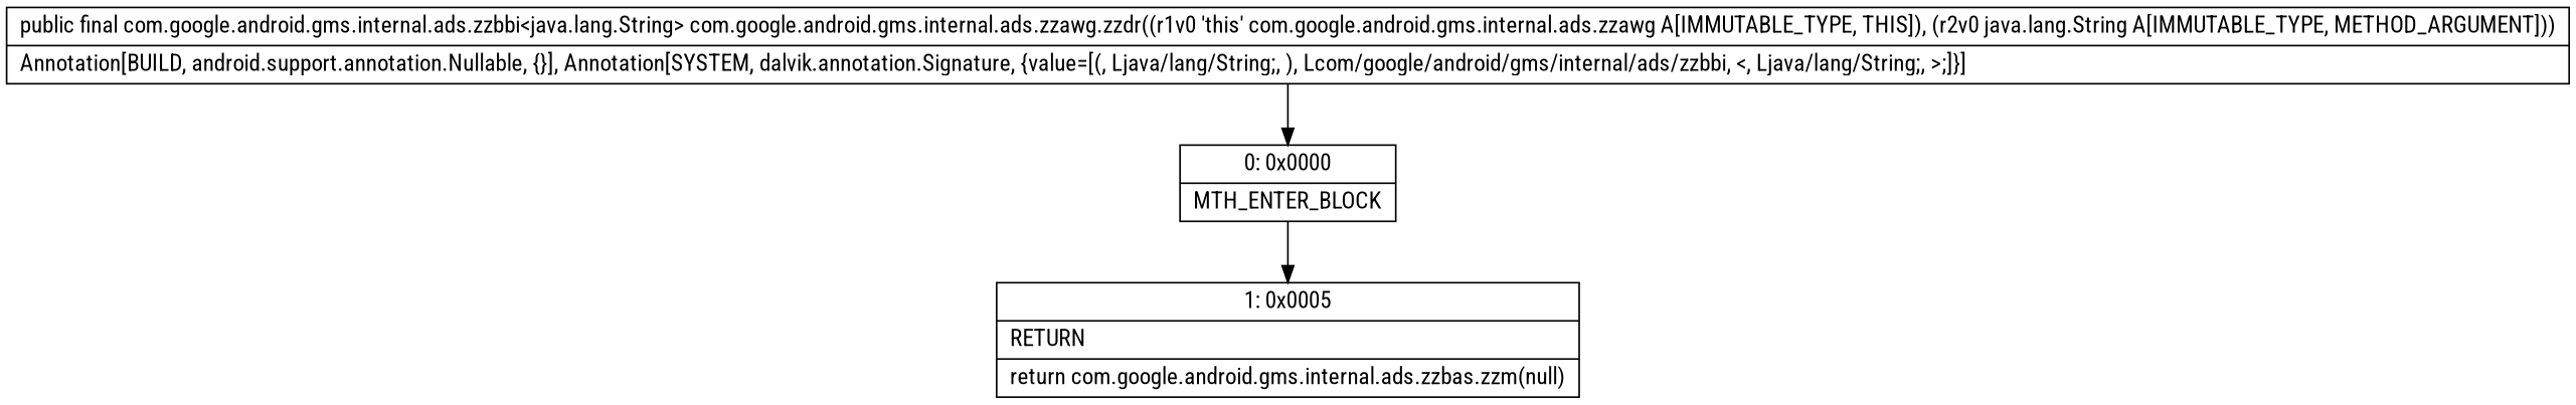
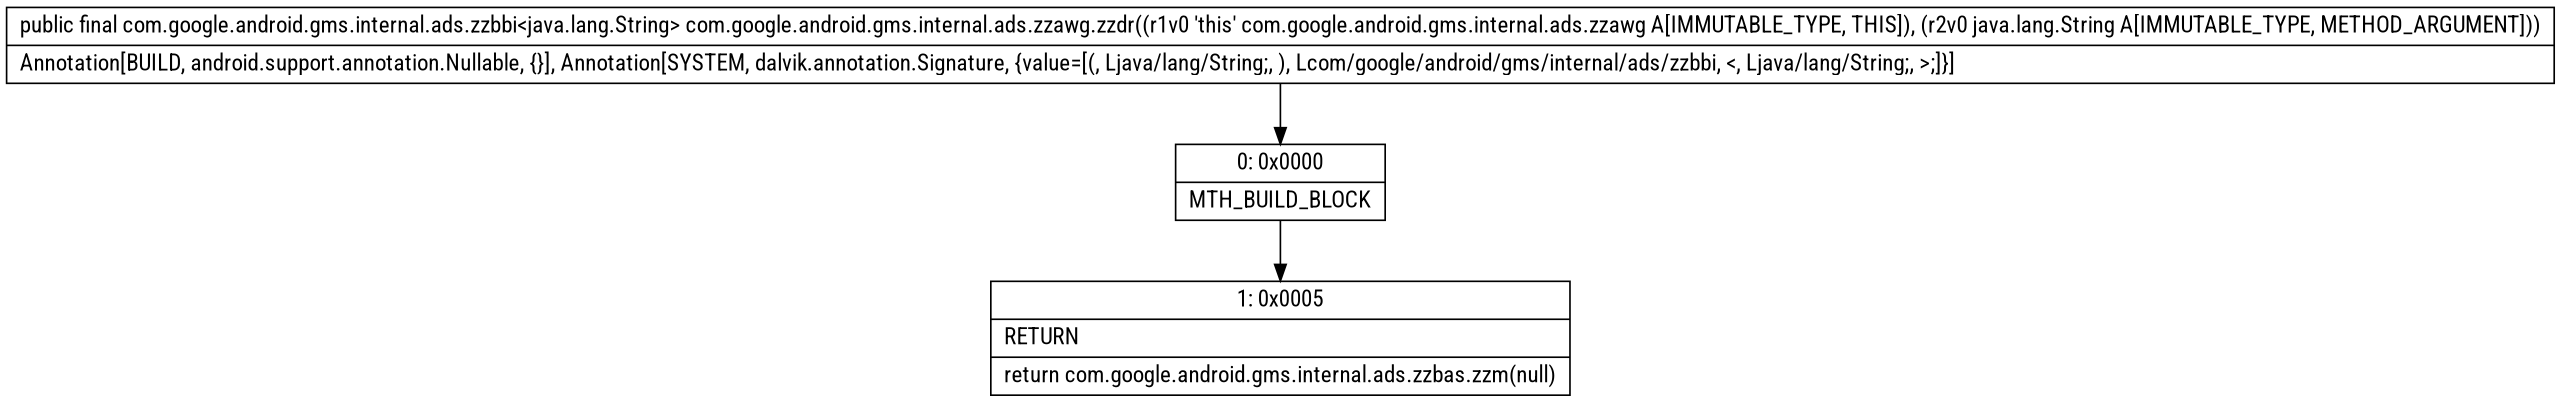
  digraph {
    fontname="Roboto Condensed"
    node [shape=record fontname="Roboto Condensed"]
    edge [fontname="Roboto Condensed"]
-   n1 [label="{0\:\ 0x0000|MTH_ENTER_BLOCK\l}"]
+   n1 [label="{0\:\ 0x0000|MTH_BUILD_BLOCK\l}"]
    n2 [label="{1\:\ 0x0005|RETURN\l|return com.google.android.gms.internal.ads.zzbas.zzm(null)\l}"]
    n3 [label="{public final com.google.android.gms.internal.ads.zzbbi\<java.lang.String\> com.google.android.gms.internal.ads.zzawg.zzdr((r1v0 'this' com.google.android.gms.internal.ads.zzawg A[IMMUTABLE_TYPE, THIS]), (r2v0 java.lang.String A[IMMUTABLE_TYPE, METHOD_ARGUMENT]))  | Annotation[BUILD, android.support.annotation.Nullable, \{\}], Annotation[SYSTEM, dalvik.annotation.Signature, \{value=[(, Ljava\/lang\/String;, ), Lcom\/google\/android\/gms\/internal\/ads\/zzbbi, \<, Ljava\/lang\/String;, \>;]\}]\l}"]
    n1 -> n2
    n3 -> n1
  }
